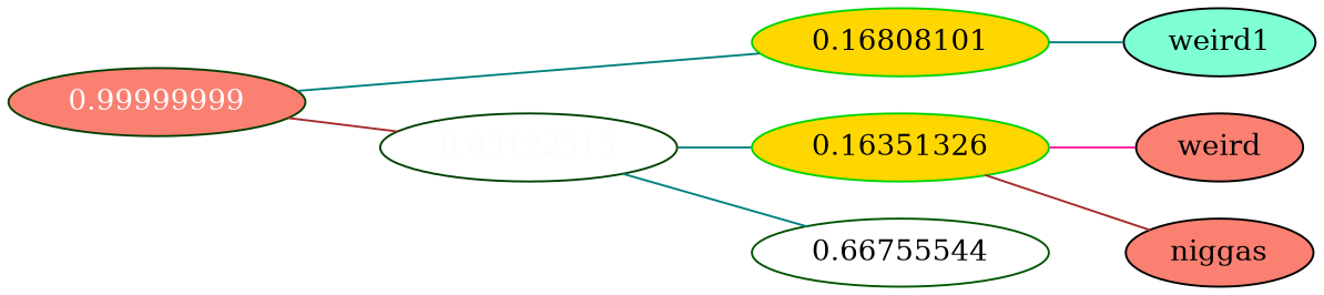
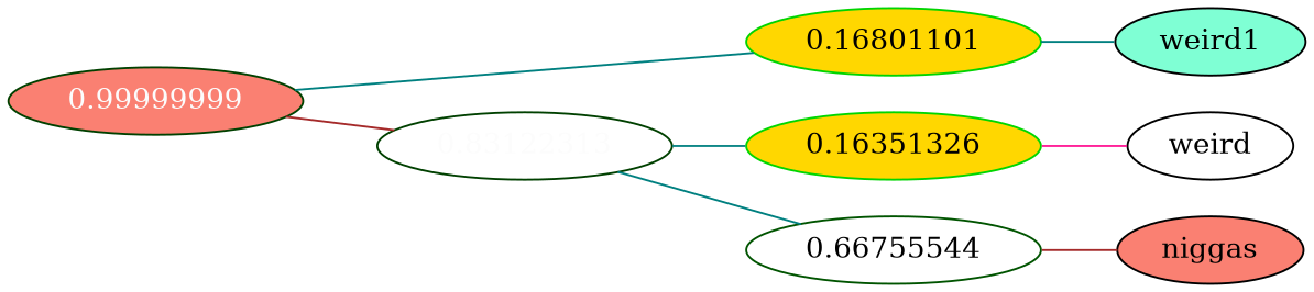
  graph {
    rankdir=LR
    node [color=black fillcolor=white format=png nodesep=0.001 ordering=out overlap_scaling=0.01 ranksep=0.001 style=filled]
    edge [color=teal]
-   n1 [fillcolor=salmon height=0.15 label=weird style="filled,solid" width=0.15]
+   n1 [height=0.15 label=weird style="filled,solid" width=0.15]
    n2 [fillcolor=salmon height=0.15 label=niggas style="filled,solid" width=0.15]
    n3 [fillcolor=aquamarine height=0.15 label=weird1 style="filled,solid" width=0.15]
    n4 [color="0.334 1.000 0.836" fillcolor=gold fontcolor=black height=0.15 label=0.16351326 width=0.15]
    n5 [color="0.334 1.000 0.332" fontcolor=black height=0.15 label=0.66755544 width=0.15]
-   n6 [color="0.334 1.000 0.832" fillcolor=gold fontcolor=black height=0.15 label=0.16808101 width=0.15]
+   n6 [color="0.334 1.000 0.832" fillcolor=gold fontcolor=black height=0.15 label=0.16801101 width=0.15]
    n7 [color="0.334 1.000 0.250" fillcolor=salmon fontcolor=grey99 height=0.15 label=0.99999999 width=0.15]
    n8 [color="0.334 1.000 0.250" fontcolor=grey99 height=0.15 label=0.83122313 width=0.15]
    subgraph sub_1 {
      rank=same
      n1
      n2
      n3
    }
    subgraph sub_2 {
      rank=same
      n4
      n5
      n6
    }
    n4 -- n1 [color=deeppink]
-   n4 -- n2 [color=brown]
+   n5 -- n2 [color=brown]
    n6 -- n3
    n7 -- n6
    n7 -- n8 [color=brown]
    n8 -- n4
    n8 -- n5
  }
